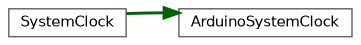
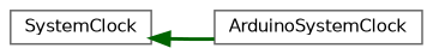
  digraph {
    rankdir=LR
    node [color=grey40 fillcolor=white fontname=Helvetica fontsize=10 shape=box style=filled]
    n1 [height=0.2 label=SystemClock width=0.4]
    n2 [height=0.2 label=ArduinoSystemClock width=0.4]
-   n2 -> n1 [color=darkgreen dir=back fontname=Helvetica fontsize=10 labelfontname=Helvetica labelfontsize=10 style=bold]
+   n1 -> n2 [color=darkgreen dir=back fontname=Helvetica fontsize=10 labelfontname=Helvetica labelfontsize=10 style=bold]
  }
